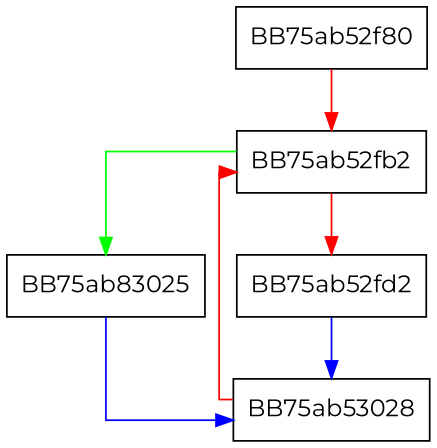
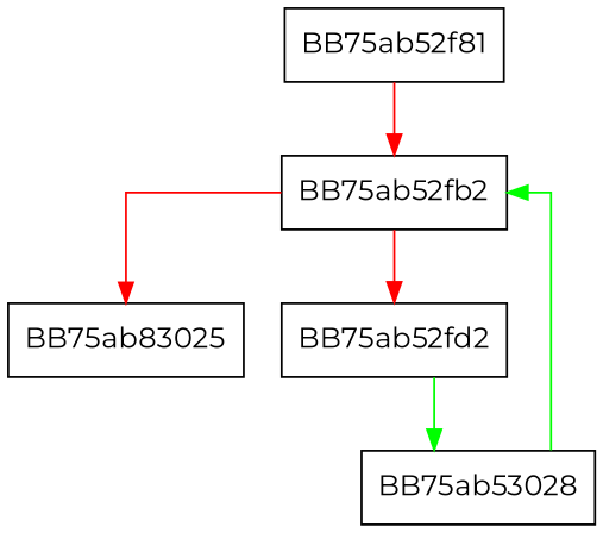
  digraph {
    fontname=Montserrat
    splines=ortho
    node [fontname=Montserrat shape=box]
    edge [color=red fontname=Montserrat]
-   BB75ab52f80
+   BB75ab52f80 [label=BB75ab52f81]
    BB75ab52fb2
    n3 [label=BB75ab83025]
    BB75ab52fd2
    BB75ab53028
    BB75ab52f80 -> BB75ab52fb2
-   BB75ab52fb2 -> n3 [color=green]
+   BB75ab52fb2 -> n3
    BB75ab52fb2 -> BB75ab52fd2
-   n3 -> BB75ab53028 [color=blue]
-   BB75ab52fd2 -> BB75ab53028 [color=blue]
-   BB75ab53028 -> BB75ab52fb2
+   BB75ab52fd2 -> BB75ab53028 [color=green]
+   BB75ab53028 -> BB75ab52fb2 [color=green]
  }
